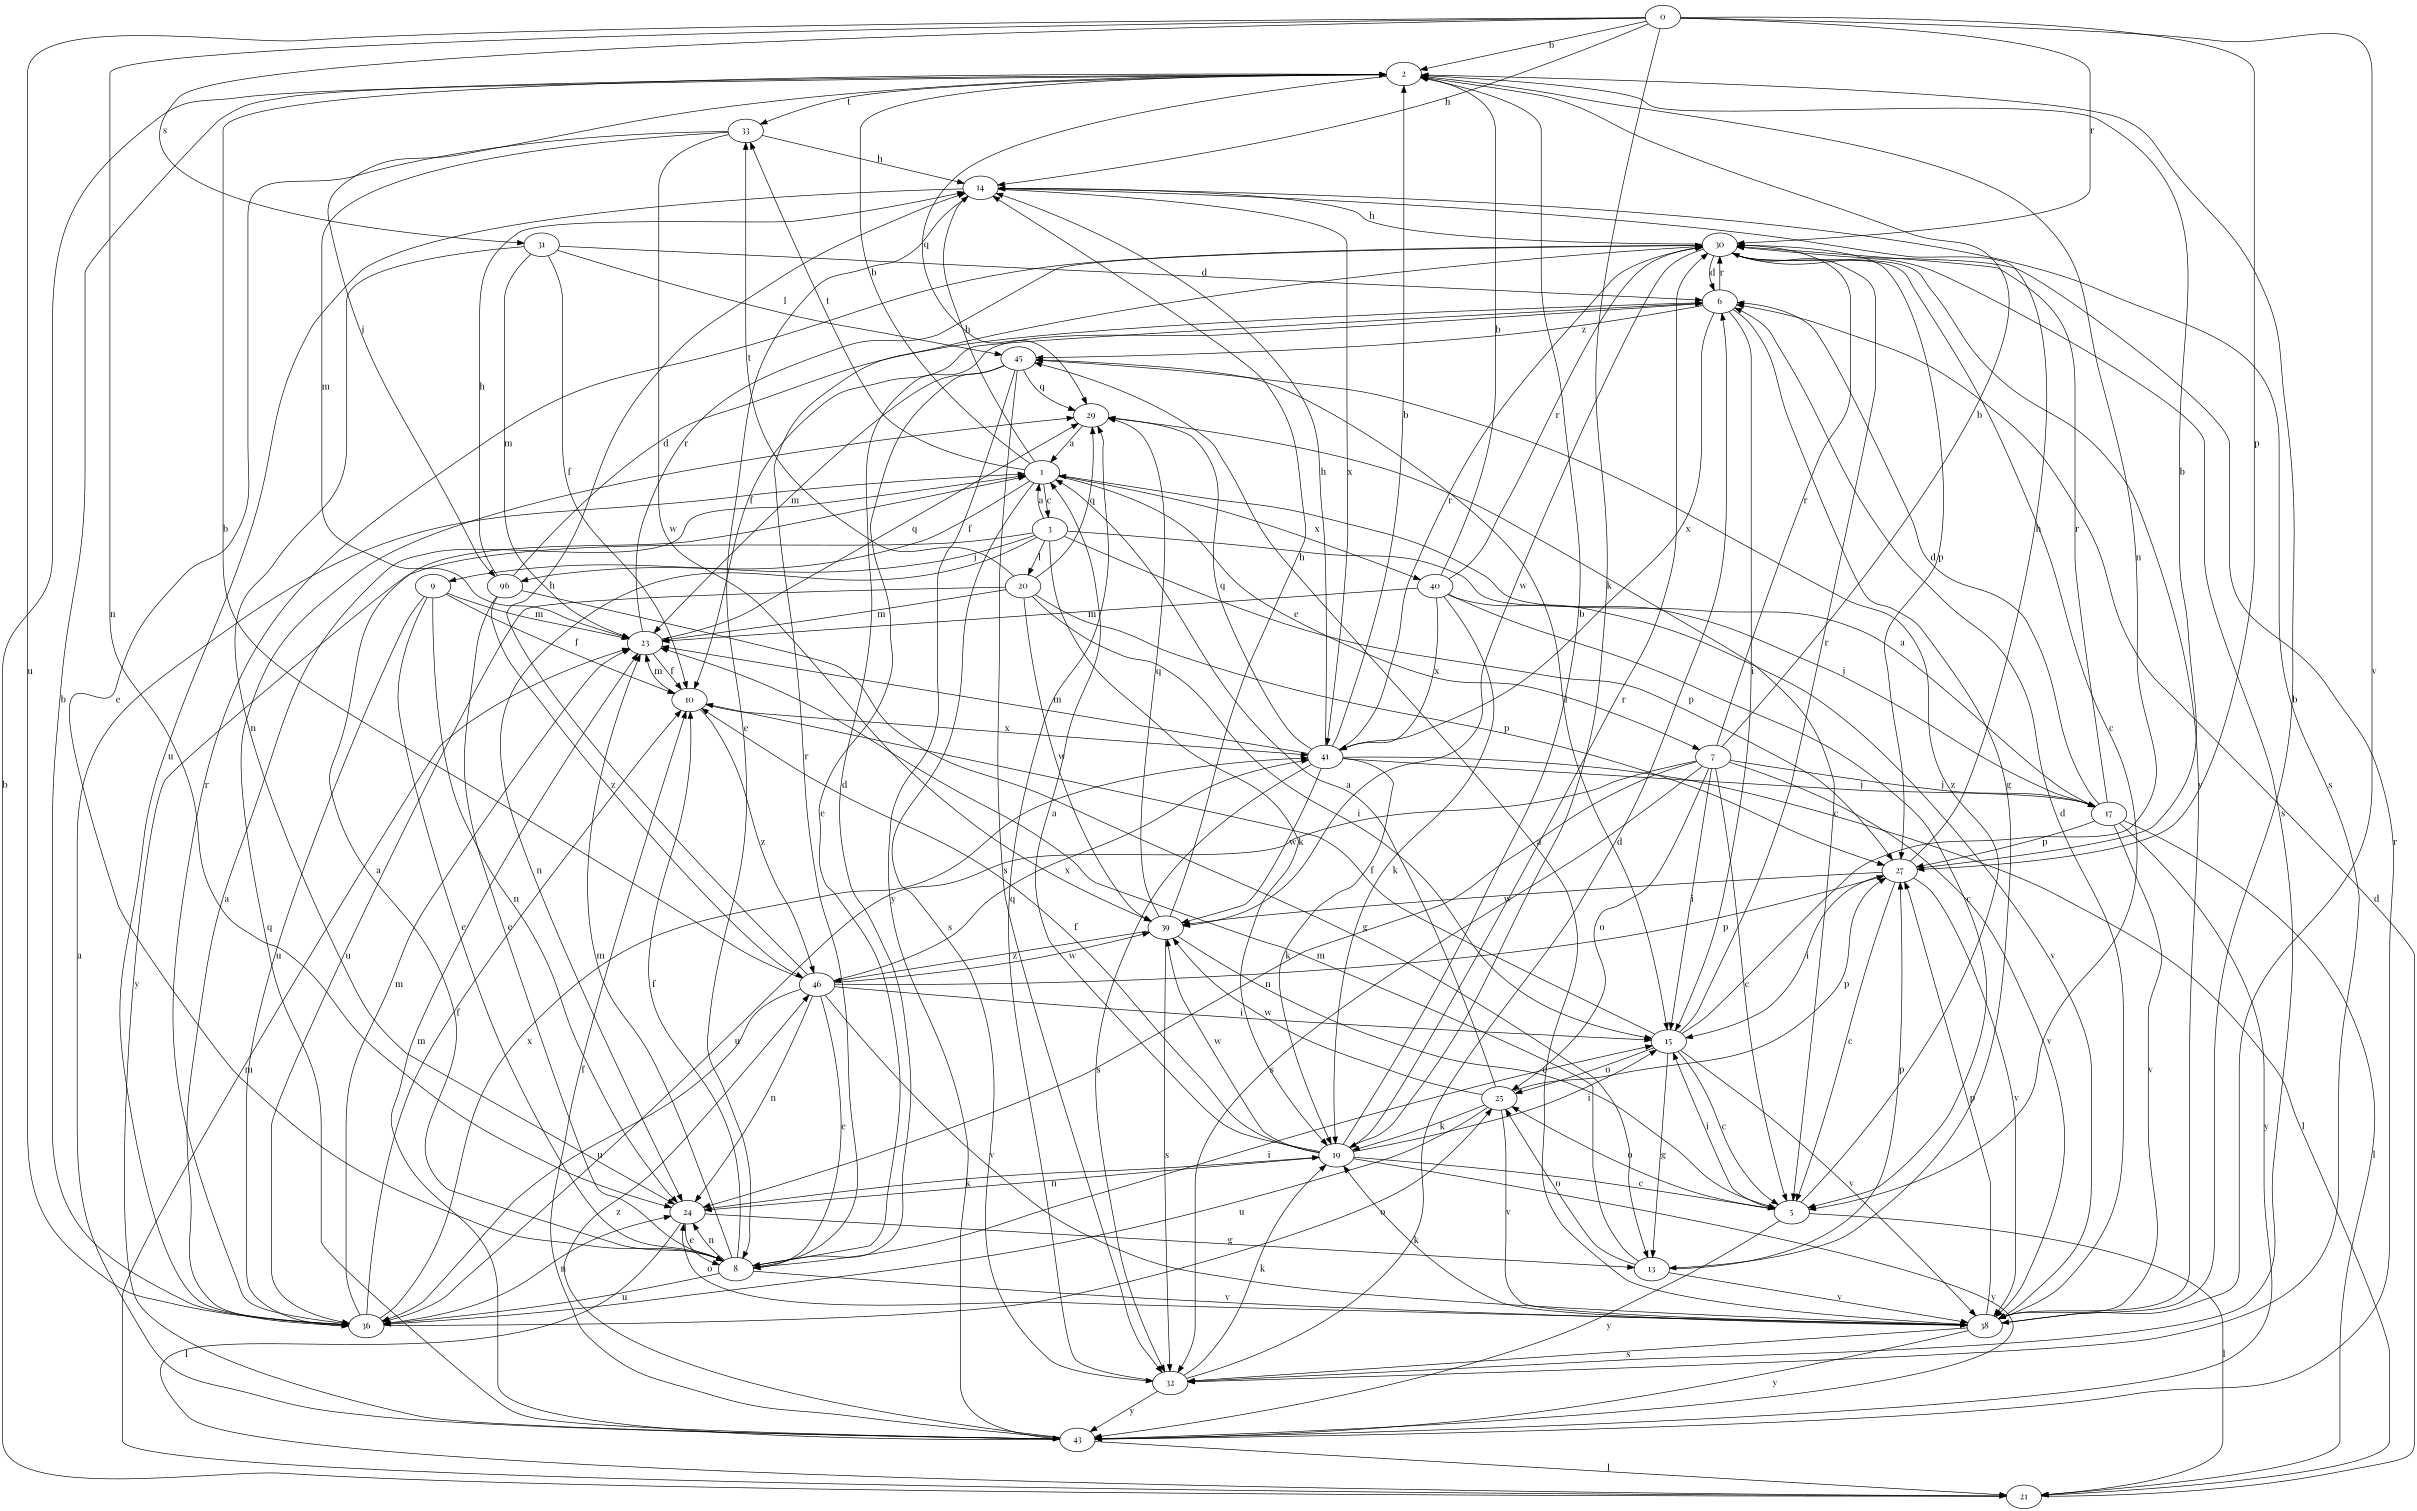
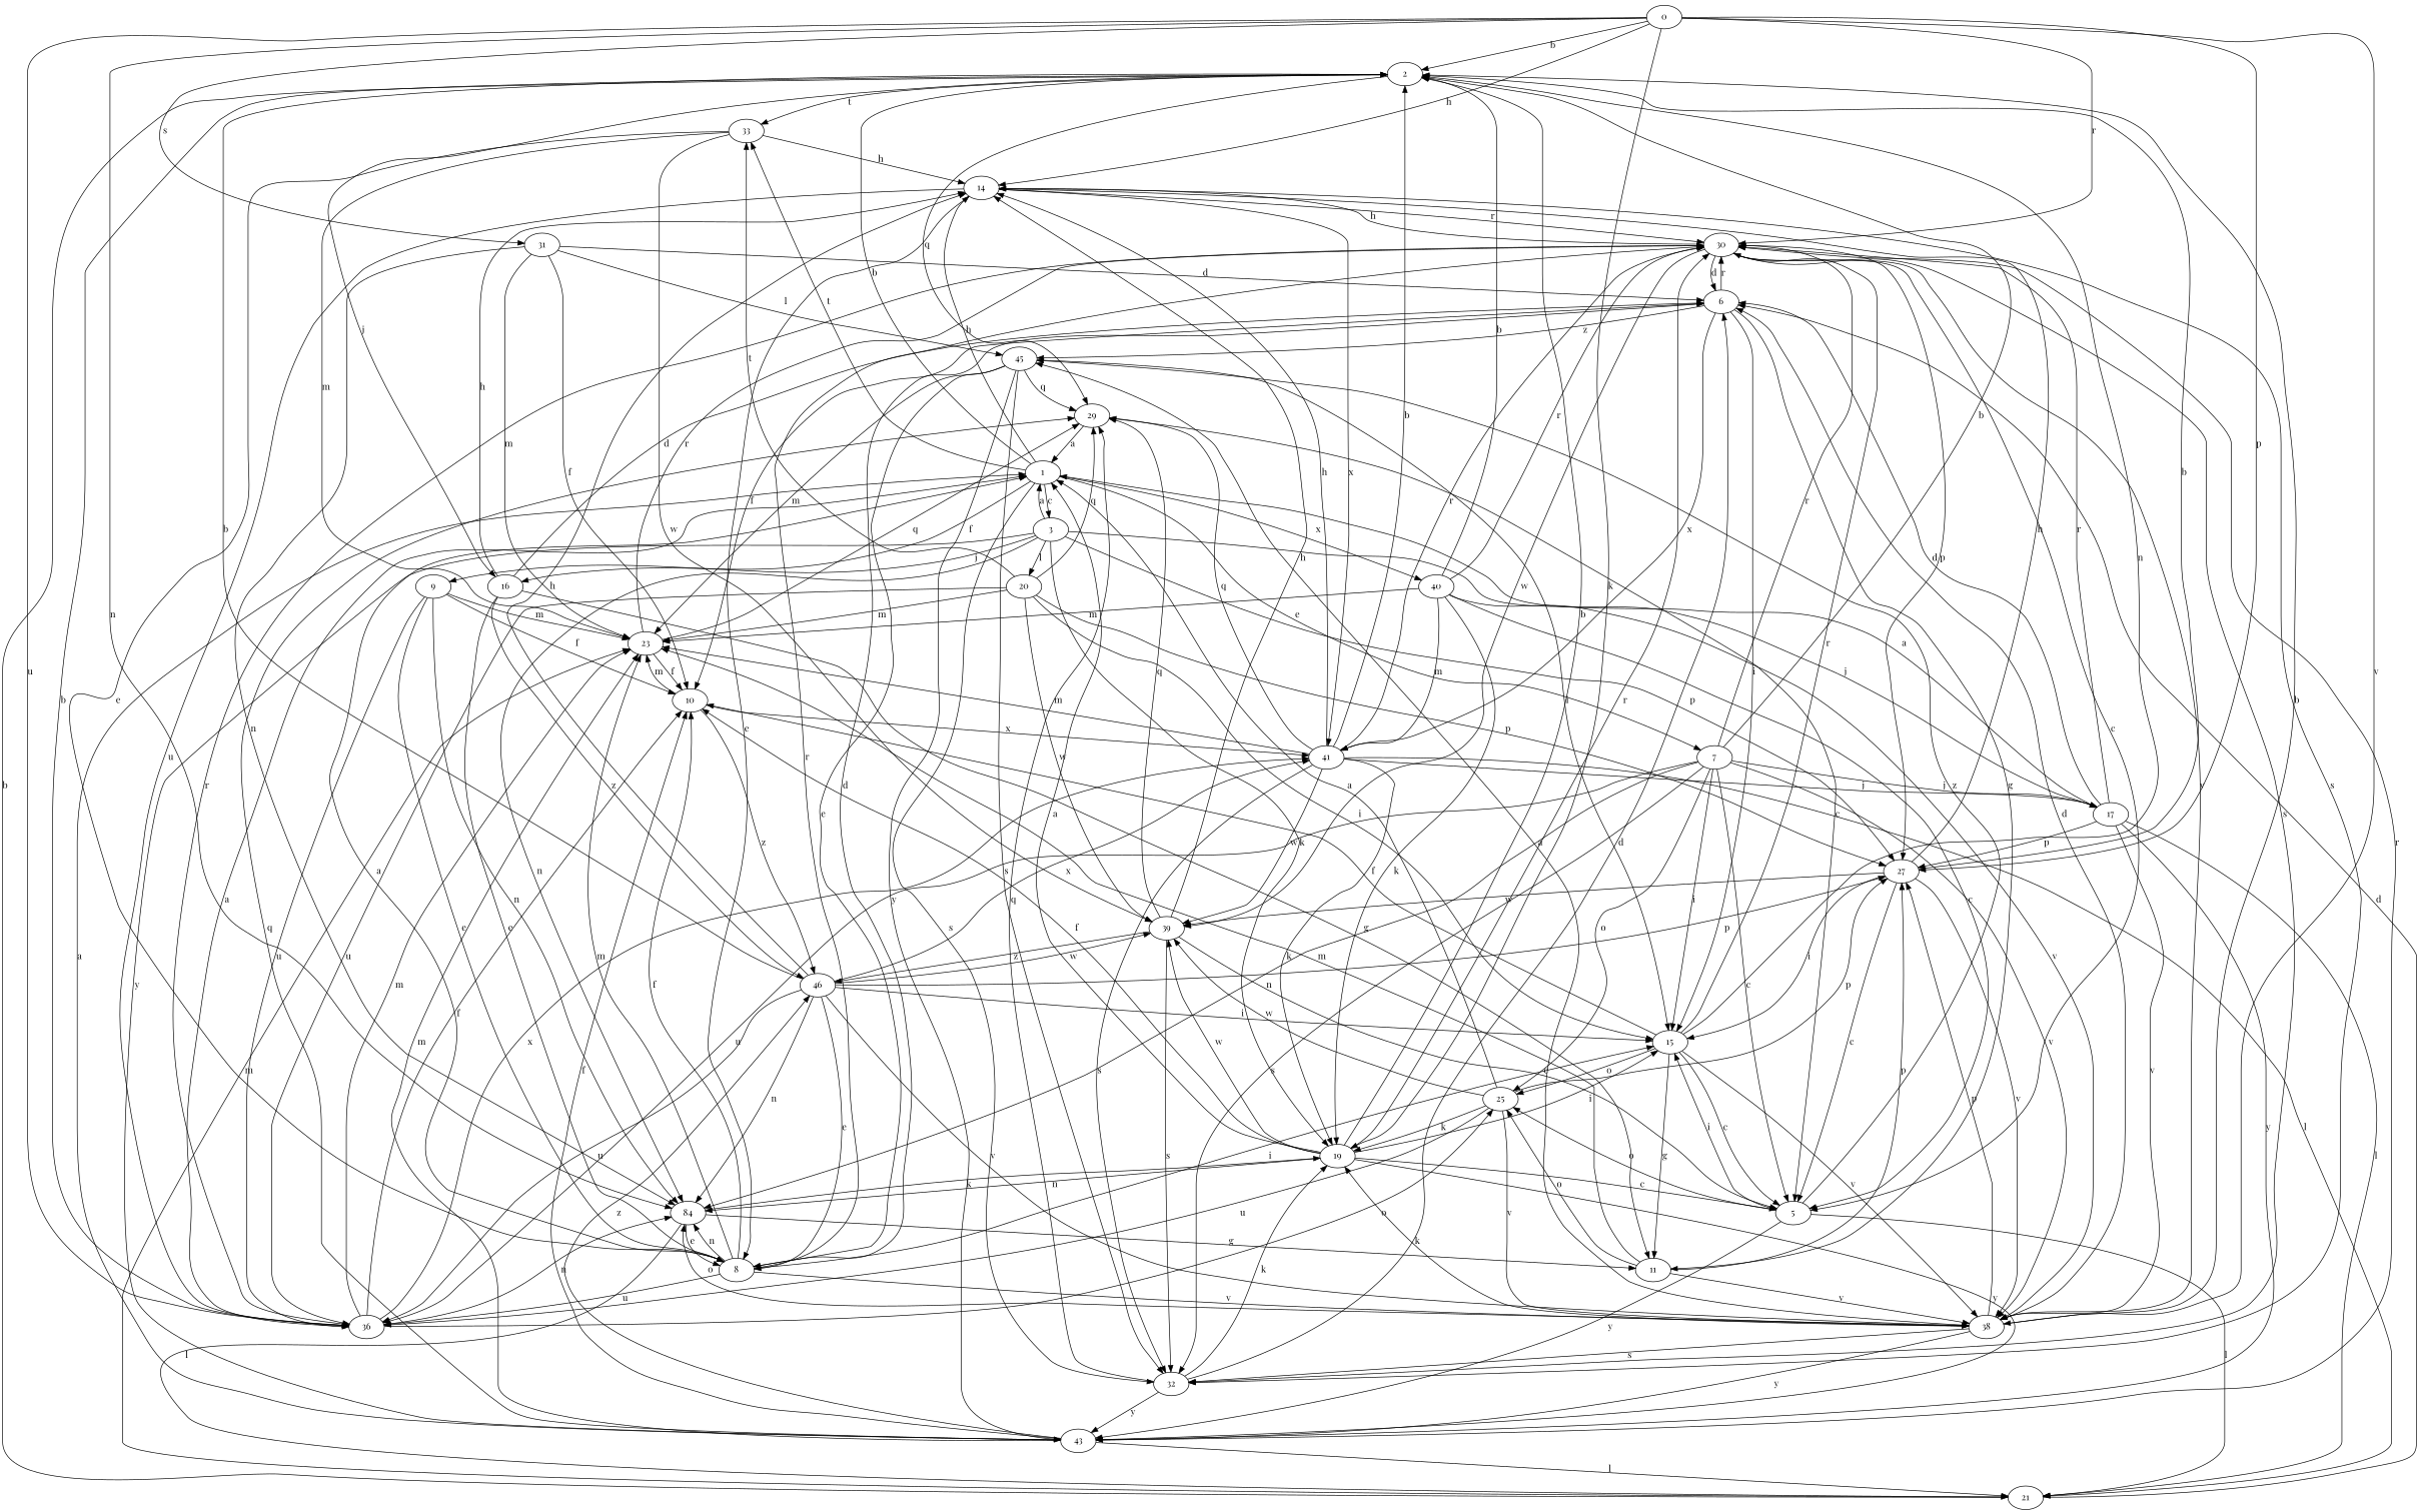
  strict digraph {
    fontname="Playfair Display"
    node [fontname="Playfair Display"]
    edge [fontname="Playfair Display"]
    0
    2
    14
    19
-   24
+   24 [label=84]
    27
    30
    31
    36
    38
    33
-   16 [label=96]
+   16
    29
    32
    41
    8
    1
    43
    5
    15
    10
    39
    21
-   11 [label=13]
+   11
    6
    45
    23
    25
    3
    7
    9
    40
    17
    20
    46
    0 -> 2 [label=b]
    0 -> 14 [label=h]
    0 -> 19 [label=k]
    0 -> 24 [label=n]
    0 -> 27 [label=p]
    0 -> 30 [label=r]
    0 -> 31 [label=s]
    0 -> 36 [label=u]
    0 -> 38 [label=v]
    2 -> 33 [label=t]
    2 -> 16 [label=j]
    2 -> 29 [label=q]
+   14 -> 30 [label=r]
    14 -> 36 [label=u]
    14 -> 32 [label=s]
    14 -> 41 [label=x]
    14 -> 8 [label=e]
    19 -> 2 [label=b]
    19 -> 24 [label=n]
    19 -> 30 [label=r]
    19 -> 1 [label=a]
    19 -> 43 [label=y]
    19 -> 5 [label=c]
    19 -> 15 [label=i]
    19 -> 10 [label=f]
    19 -> 39 [label=w]
    24 -> 19 [label=k]
    24 -> 8 [label=e]
    24 -> 21 [label=l]
    24 -> 11 [label=g]
    27 -> 2 [label=b]
    27 -> 14 [label=h]
    27 -> 38 [label=v]
    27 -> 5 [label=c]
    27 -> 15 [label=i]
    27 -> 39 [label=w]
    30 -> 14 [label=h]
    30 -> 27 [label=p]
    30 -> 38 [label=v]
    30 -> 32 [label=s]
    30 -> 5 [label=c]
    30 -> 39 [label=w]
    30 -> 6 [label=d]
    31 -> 24 [label=n]
    31 -> 10 [label=f]
    31 -> 6 [label=d]
    31 -> 45 [label=l]
    31 -> 23 [label=m]
    36 -> 2 [label=b]
    36 -> 24 [label=n]
    36 -> 30 [label=r]
    36 -> 41 [label=x]
    36 -> 1 [label=a]
    36 -> 10 [label=f]
    36 -> 23 [label=m]
    36 -> 25 [label=o]
    38 -> 2 [label=b]
    38 -> 19 [label=k]
    38 -> 24 [label=o]
    38 -> 27 [label=p]
    38 -> 32 [label=s]
    38 -> 43 [label=y]
    38 -> 6 [label=d]
    38 -> 45 [label=a]
    33 -> 14 [label=h]
    33 -> 8 [label=e]
    33 -> 39 [label=w]
    33 -> 23 [label=m]
    16 -> 14 [label=h]
    16 -> 8 [label=e]
    16 -> 11 [label=g]
    16 -> 6 [label=d]
    16 -> 46 [label=z]
    29 -> 1 [label=a]
    29 -> 5 [label=c]
    32 -> 19 [label=k]
    32 -> 29 [label=q]
    32 -> 43 [label=y]
    32 -> 6 [label=d]
    41 -> 2 [label=b]
    41 -> 14 [label=h]
    41 -> 19 [label=k]
    41 -> 30 [label=r]
    41 -> 29 [label=q]
    41 -> 32 [label=s]
    41 -> 39 [label=w]
    41 -> 21 [label=l]
    41 -> 23 [label=m]
    41 -> 17 [label=j]
    8 -> 24 [label=n]
    8 -> 30 [label=r]
    8 -> 36 [label=u]
    8 -> 38 [label=v]
    8 -> 1 [label=a]
    8 -> 15 [label=i]
    8 -> 10 [label=f]
    8 -> 6 [label=d]
    8 -> 23 [label=m]
    1 -> 2 [label=b]
    1 -> 14 [label=h]
    1 -> 33 [label=t]
    1 -> 32 [label=s]
    1 -> 3 [label=c]
    1 -> 7 [label=e]
    1 -> 9 [label=f]
    1 -> 40 [label=x]
    43 -> 30 [label=r]
    43 -> 29 [label=q]
    43 -> 1 [label=a]
    43 -> 10 [label=f]
    43 -> 21 [label=l]
    43 -> 23 [label=m]
    43 -> 46 [label=z]
    5 -> 43 [label=y]
    5 -> 15 [label=i]
    5 -> 21 [label=l]
    5 -> 45 [label=z]
    5 -> 25 [label=o]
    15 -> 2 [label=n]
    15 -> 30 [label=r]
    15 -> 38 [label=v]
    15 -> 5 [label=c]
    15 -> 10 [label=f]
    15 -> 11 [label=g]
    15 -> 25 [label=o]
    10 -> 41 [label=x]
    10 -> 23 [label=m]
    10 -> 46 [label=z]
    39 -> 14 [label=h]
    39 -> 29 [label=q]
    39 -> 32 [label=s]
    39 -> 5 [label=c]
    39 -> 46 [label=z]
    21 -> 2 [label=b]
    21 -> 6 [label=d]
    21 -> 23 [label=m]
    11 -> 27 [label=p]
    11 -> 38 [label=v]
    11 -> 23 [label=m]
    11 -> 25 [label=o]
    6 -> 30 [label=r]
    6 -> 41 [label=x]
    6 -> 15 [label=i]
    6 -> 10 [label=f]
    6 -> 11 [label=g]
    6 -> 45 [label=z]
    45 -> 29 [label=q]
    45 -> 32 [label=s]
    45 -> 8 [label=e]
    45 -> 43 [label=y]
    45 -> 15 [label=i]
    45 -> 23 [label=m]
    23 -> 30 [label=r]
    23 -> 29 [label=q]
    23 -> 10 [label=f]
    25 -> 19 [label=k]
    25 -> 27 [label=p]
    25 -> 36 [label=u]
    25 -> 38 [label=v]
    25 -> 1 [label=a]
    25 -> 39 [label=w]
    3 -> 19 [label=k]
    3 -> 24 [label=n]
    3 -> 27 [label=p]
    3 -> 16 [label=j]
    3 -> 1 [label=a]
    3 -> 43 [label=y]
    3 -> 17 [label=j]
    3 -> 20 [label=l]
    7 -> 2 [label=b]
    7 -> 24 [label=n]
    7 -> 30 [label=r]
    7 -> 36 [label=u]
    7 -> 38 [label=v]
    7 -> 32 [label=s]
    7 -> 5 [label=c]
    7 -> 15 [label=i]
    7 -> 25 [label=o]
    7 -> 17 [label=j]
    9 -> 24 [label=n]
    9 -> 36 [label=u]
    9 -> 8 [label=e]
    9 -> 10 [label=f]
    9 -> 23 [label=m]
    40 -> 2 [label=b]
    40 -> 19 [label=k]
    40 -> 30 [label=r]
    40 -> 38 [label=v]
-   40 -> 41 [label=x]
+   40 -> 41 [label=m]
    40 -> 5 [label=c]
    40 -> 23 [label=m]
    17 -> 27 [label=p]
    17 -> 30 [label=r]
    17 -> 38 [label=v]
    17 -> 1 [label=a]
    17 -> 43 [label=y]
    17 -> 21 [label=l]
    17 -> 6 [label=d]
    20 -> 27 [label=p]
    20 -> 36 [label=u]
    20 -> 33 [label=t]
    20 -> 29 [label=q]
    20 -> 15 [label=i]
    20 -> 39 [label=w]
    20 -> 23 [label=m]
    46 -> 2 [label=b]
    46 -> 14 [label=h]
    46 -> 24 [label=n]
    46 -> 27 [label=p]
    46 -> 36 [label=u]
    46 -> 38 [label=v]
    46 -> 41 [label=x]
    46 -> 8 [label=e]
    46 -> 15 [label=i]
    46 -> 39 [label=w]
  }
